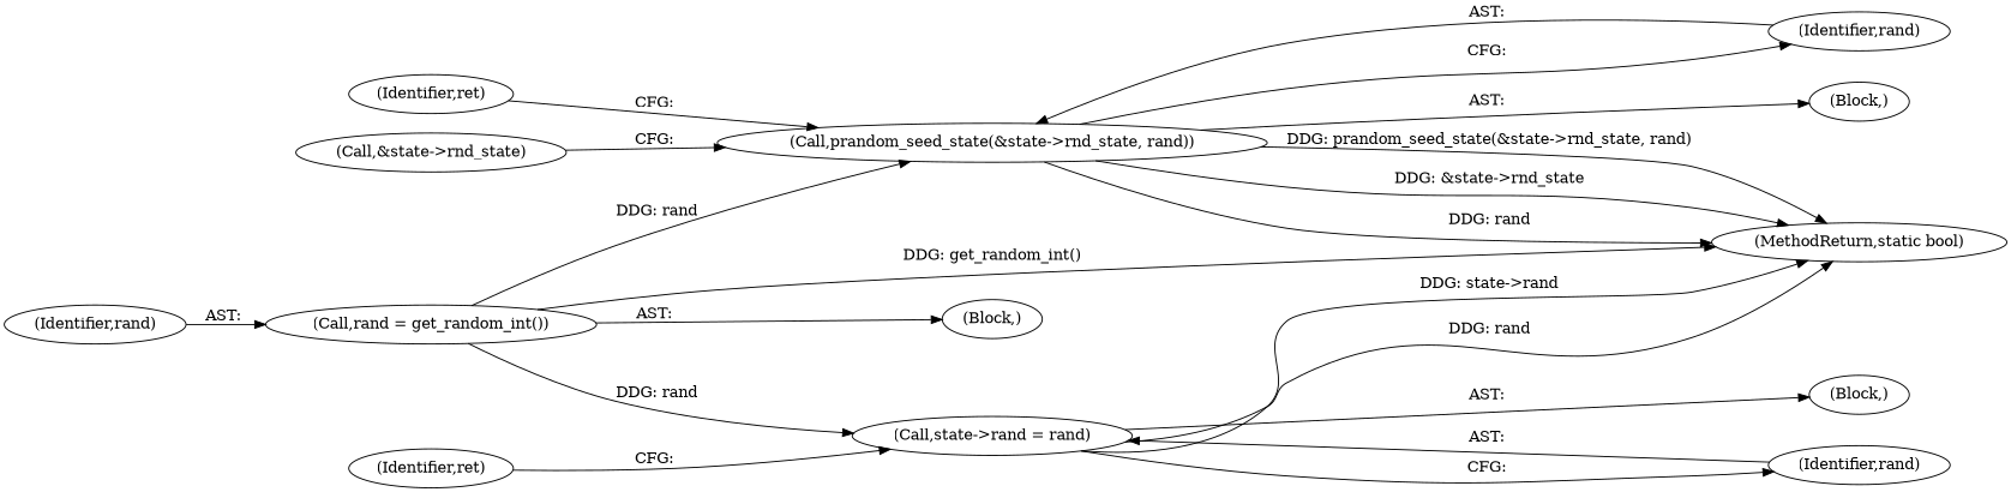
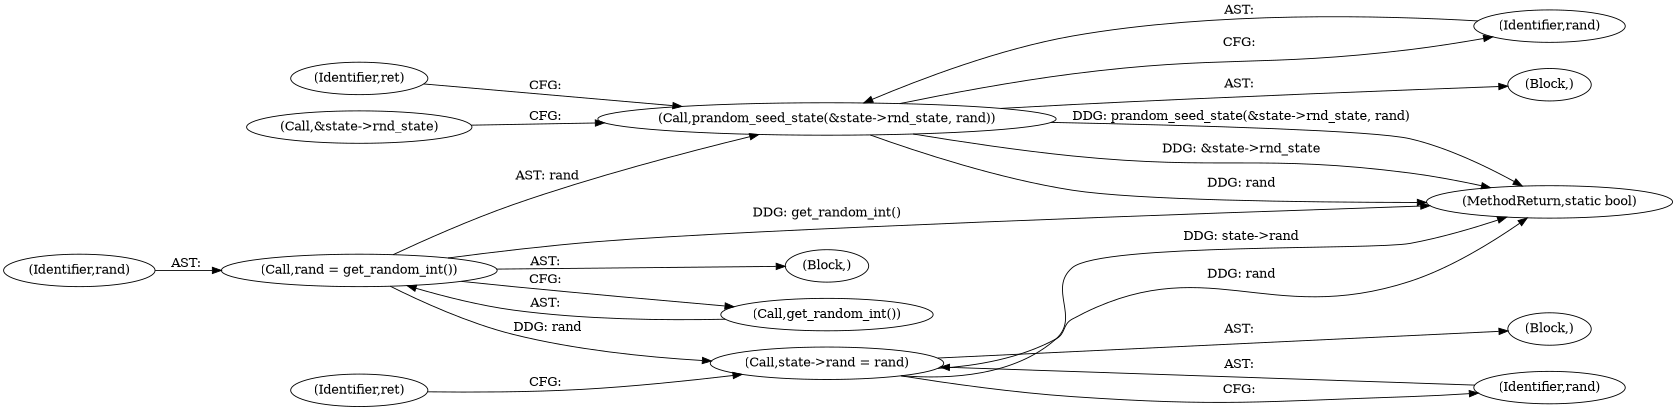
  digraph {
    rankdir=LR
    n1 [label="(Call,rand = get_random_int())"]
    n2 [label="(Call,prandom_seed_state(&state->rnd_state, rand))"]
    n3 [label="(Call,state->rand = rand)"]
    n4 [label="(MethodReturn,static bool)"]
    n5 [label="(Block,)"]
+   n6 [label="(Call,get_random_int())"]
    n7 [label="(Identifier,rand)"]
    n8 [label="(Block,)"]
    n9 [label="(Block,)"]
    n10 [label="(Identifier,rand)"]
    n11 [label="(Identifier,ret)"]
    n12 [label="(Call,&state->rnd_state)"]
    n13 [label="(Identifier,rand)"]
    n14 [label="(Identifier,ret)"]
-   n1 -> n2 [label="DDG: rand"]
+   n1 -> n2 [label="AST: rand"]
    n1 -> n3 [label="DDG: rand"]
    n1 -> n4 [label="DDG: get_random_int()"]
    n1 -> n5 [label="AST: "]
+   n1 -> n6 [label="CFG: "]
    n2 -> n4 [label="DDG: prandom_seed_state(&state->rnd_state, rand)"]
    n2 -> n4 [label="DDG: &state->rnd_state"]
    n2 -> n4 [label="DDG: rand"]
    n2 -> n7 [label="CFG: "]
    n2 -> n8 [label="AST: "]
    n3 -> n4 [label="DDG: rand"]
    n3 -> n4 [label="DDG: state->rand"]
    n3 -> n9 [label="AST: "]
    n3 -> n10 [label="CFG: "]
+   n6 -> n1 [label="AST: "]
    n7 -> n2 [label="AST: "]
    n10 -> n3 [label="AST: "]
    n11 -> n2 [label="CFG: "]
    n12 -> n2 [label="CFG: "]
    n13 -> n1 [label="AST: "]
    n14 -> n3 [label="CFG: "]
  }
